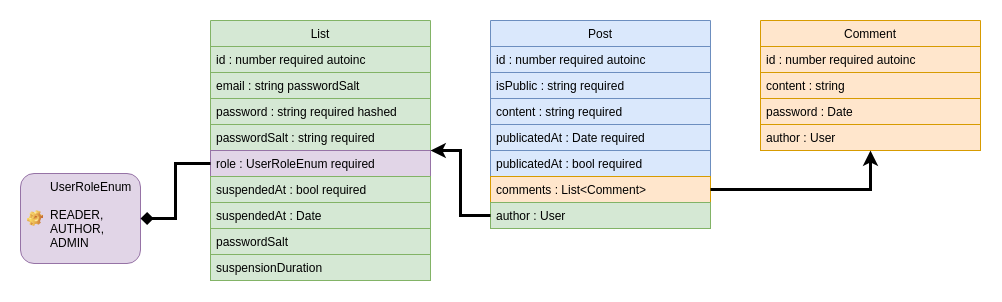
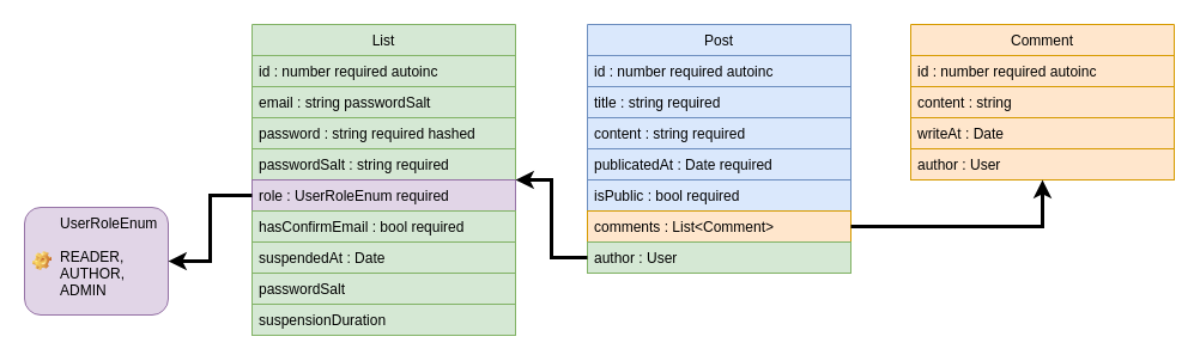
  <mxCell id="0" />
  <mxCell id="1" parent="0" />
  <mxCell id="2" value="List" style="swimlane;fontStyle=0;childLayout=stackLayout;horizontal=1;startSize=26;fillColor=#d5e8d4;horizontalStack=0;resizeParent=1;resizeParentMax=0;resizeLast=0;collapsible=1;marginBottom=0;strokeColor=#82b366;" vertex="1" parent="1"><mxGeometry x="210" y="20" width="220" height="260" as="geometry" /></mxCell>
  <mxCell id="3" value="id : number required autoinc " style="text;strokeColor=#82b366;fillColor=#d5e8d4;align=left;verticalAlign=top;spacingLeft=4;spacingRight=4;overflow=hidden;rotatable=0;points=[[0,0.5],[1,0.5]];portConstraint=eastwest;" vertex="1" parent="2"><mxGeometry y="26" width="220" height="26" as="geometry" /></mxCell>
  <mxCell id="4" value="email : string passwordSalt" style="text;strokeColor=#82b366;fillColor=#d5e8d4;align=left;verticalAlign=top;spacingLeft=4;spacingRight=4;overflow=hidden;rotatable=0;points=[[0,0.5],[1,0.5]];portConstraint=eastwest;" vertex="1" parent="2"><mxGeometry y="52" width="220" height="26" as="geometry" /></mxCell>
  <mxCell id="5" value="password : string required hashed" style="text;strokeColor=#82b366;fillColor=#d5e8d4;align=left;verticalAlign=top;spacingLeft=4;spacingRight=4;overflow=hidden;rotatable=0;points=[[0,0.5],[1,0.5]];portConstraint=eastwest;" vertex="1" parent="2"><mxGeometry y="78" width="220" height="26" as="geometry" /></mxCell>
  <mxCell id="6" value="passwordSalt : string required" style="text;strokeColor=#82b366;fillColor=#d5e8d4;align=left;verticalAlign=top;spacingLeft=4;spacingRight=4;overflow=hidden;rotatable=0;points=[[0,0.5],[1,0.5]];portConstraint=eastwest;" vertex="1" parent="2"><mxGeometry y="104" width="220" height="26" as="geometry" /></mxCell>
  <mxCell id="7" value="role : UserRoleEnum required" style="text;strokeColor=#9673a6;fillColor=#e1d5e7;align=left;verticalAlign=top;spacingLeft=4;spacingRight=4;overflow=hidden;rotatable=0;points=[[0,0.5],[1,0.5]];portConstraint=eastwest;" vertex="1" parent="2"><mxGeometry y="130" width="220" height="26" as="geometry" /></mxCell>
- <mxCell id="8" value="suspendedAt : bool required" style="text;strokeColor=#82b366;fillColor=#d5e8d4;align=left;verticalAlign=top;spacingLeft=4;spacingRight=4;overflow=hidden;rotatable=0;points=[[0,0.5],[1,0.5]];portConstraint=eastwest;" vertex="1" parent="2"><mxGeometry y="156" width="220" height="26" as="geometry" /></mxCell>
+ <mxCell id="8" value="hasConfirmEmail : bool required" style="text;strokeColor=#82b366;fillColor=#d5e8d4;align=left;verticalAlign=top;spacingLeft=4;spacingRight=4;overflow=hidden;rotatable=0;points=[[0,0.5],[1,0.5]];portConstraint=eastwest;" vertex="1" parent="2"><mxGeometry y="156" width="220" height="26" as="geometry" /></mxCell>
  <mxCell id="9" value="suspendedAt : Date" style="text;strokeColor=#82b366;fillColor=#d5e8d4;align=left;verticalAlign=top;spacingLeft=4;spacingRight=4;overflow=hidden;rotatable=0;points=[[0,0.5],[1,0.5]];portConstraint=eastwest;" vertex="1" parent="2"><mxGeometry y="182" width="220" height="26" as="geometry" /></mxCell>
  <mxCell id="10" value="passwordSalt" style="text;strokeColor=#82b366;fillColor=#d5e8d4;align=left;verticalAlign=top;spacingLeft=4;spacingRight=4;overflow=hidden;rotatable=0;points=[[0,0.5],[1,0.5]];portConstraint=eastwest;" vertex="1" parent="2"><mxGeometry y="208" width="220" height="26" as="geometry" /></mxCell>
  <mxCell id="11" value="suspensionDuration" style="text;strokeColor=#82b366;fillColor=#d5e8d4;align=left;verticalAlign=top;spacingLeft=4;spacingRight=4;overflow=hidden;rotatable=0;points=[[0,0.5],[1,0.5]];portConstraint=eastwest;" vertex="1" parent="2"><mxGeometry y="234" width="220" height="26" as="geometry" /></mxCell>
  <mxCell id="12" value="UserRoleEnum&#10;&#10;READER,&#10;AUTHOR,&#10;ADMIN" style="label;fontStyle=0;strokeColor=#9673a6;fillColor=#e1d5e7;align=left;verticalAlign=top;overflow=hidden;spacingLeft=28;spacingRight=4;rotatable=0;points=[[0,0.5],[1,0.5]];portConstraint=eastwest;imageWidth=16;imageHeight=16;image=img/clipart/Gear_128x128.png" vertex="1" parent="1"><mxGeometry x="20" y="173" width="120" height="90" as="geometry" /></mxCell>
- <mxCell id="13" style="edgeStyle=orthogonalEdgeStyle;rounded=0;orthogonalLoop=1;jettySize=auto;html=1;strokeWidth=3;fillColor=#d5e8d4;strokeColor=#000000;endArrow=diamond;" edge="1" parent="1" source="7" target="12"><mxGeometry relative="1" as="geometry" /></mxCell>
+ <mxCell id="13" style="edgeStyle=orthogonalEdgeStyle;rounded=0;orthogonalLoop=1;jettySize=auto;html=1;strokeWidth=3;fillColor=#d5e8d4;strokeColor=#000000;" edge="1" parent="1" source="7" target="12"><mxGeometry relative="1" as="geometry" /></mxCell>
  <mxCell id="14" value="Post" style="swimlane;fontStyle=0;childLayout=stackLayout;horizontal=1;startSize=26;fillColor=#dae8fc;horizontalStack=0;resizeParent=1;resizeParentMax=0;resizeLast=0;collapsible=1;marginBottom=0;strokeColor=#6c8ebf;" vertex="1" parent="1"><mxGeometry x="490" y="20" width="220" height="208" as="geometry" /></mxCell>
  <mxCell id="15" value="id : number required autoinc " style="text;strokeColor=#6c8ebf;fillColor=#dae8fc;align=left;verticalAlign=top;spacingLeft=4;spacingRight=4;overflow=hidden;rotatable=0;points=[[0,0.5],[1,0.5]];portConstraint=eastwest;" vertex="1" parent="14"><mxGeometry y="26" width="220" height="26" as="geometry" /></mxCell>
- <mxCell id="16" value="isPublic : string required" style="text;strokeColor=#6c8ebf;fillColor=#dae8fc;align=left;verticalAlign=top;spacingLeft=4;spacingRight=4;overflow=hidden;rotatable=0;points=[[0,0.5],[1,0.5]];portConstraint=eastwest;" vertex="1" parent="14"><mxGeometry y="52" width="220" height="26" as="geometry" /></mxCell>
+ <mxCell id="16" value="title : string required" style="text;strokeColor=#6c8ebf;fillColor=#dae8fc;align=left;verticalAlign=top;spacingLeft=4;spacingRight=4;overflow=hidden;rotatable=0;points=[[0,0.5],[1,0.5]];portConstraint=eastwest;" vertex="1" parent="14"><mxGeometry y="52" width="220" height="26" as="geometry" /></mxCell>
  <mxCell id="17" value="content : string required" style="text;strokeColor=#6c8ebf;fillColor=#dae8fc;align=left;verticalAlign=top;spacingLeft=4;spacingRight=4;overflow=hidden;rotatable=0;points=[[0,0.5],[1,0.5]];portConstraint=eastwest;" vertex="1" parent="14"><mxGeometry y="78" width="220" height="26" as="geometry" /></mxCell>
  <mxCell id="18" value="publicatedAt : Date required" style="text;strokeColor=#6c8ebf;fillColor=#dae8fc;align=left;verticalAlign=top;spacingLeft=4;spacingRight=4;overflow=hidden;rotatable=0;points=[[0,0.5],[1,0.5]];portConstraint=eastwest;" vertex="1" parent="14"><mxGeometry y="104" width="220" height="26" as="geometry" /></mxCell>
- <mxCell id="19" value="publicatedAt : bool required" style="text;strokeColor=#6c8ebf;fillColor=#dae8fc;align=left;verticalAlign=top;spacingLeft=4;spacingRight=4;overflow=hidden;rotatable=0;points=[[0,0.5],[1,0.5]];portConstraint=eastwest;" vertex="1" parent="14"><mxGeometry y="130" width="220" height="26" as="geometry" /></mxCell>
+ <mxCell id="19" value="isPublic : bool required" style="text;strokeColor=#6c8ebf;fillColor=#dae8fc;align=left;verticalAlign=top;spacingLeft=4;spacingRight=4;overflow=hidden;rotatable=0;points=[[0,0.5],[1,0.5]];portConstraint=eastwest;" vertex="1" parent="14"><mxGeometry y="130" width="220" height="26" as="geometry" /></mxCell>
  <mxCell id="20" value="comments : List&lt;Comment&gt;" style="text;strokeColor=#d79b00;fillColor=#ffe6cc;align=left;verticalAlign=top;spacingLeft=4;spacingRight=4;overflow=hidden;rotatable=0;points=[[0,0.5],[1,0.5]];portConstraint=eastwest;" vertex="1" parent="14"><mxGeometry y="156" width="220" height="26" as="geometry" /></mxCell>
  <mxCell id="21" value="author : User" style="text;strokeColor=#82b366;fillColor=#d5e8d4;align=left;verticalAlign=top;spacingLeft=4;spacingRight=4;overflow=hidden;rotatable=0;points=[[0,0.5],[1,0.5]];portConstraint=eastwest;" vertex="1" parent="14"><mxGeometry y="182" width="220" height="26" as="geometry" /></mxCell>
  <mxCell id="22" value="Comment" style="swimlane;fontStyle=0;childLayout=stackLayout;horizontal=1;startSize=26;fillColor=#ffe6cc;horizontalStack=0;resizeParent=1;resizeParentMax=0;resizeLast=0;collapsible=1;marginBottom=0;strokeColor=#d79b00;" vertex="1" parent="1"><mxGeometry x="760" y="20" width="220" height="130" as="geometry" /></mxCell>
  <mxCell id="23" value="id : number required autoinc " style="text;strokeColor=#d79b00;fillColor=#ffe6cc;align=left;verticalAlign=top;spacingLeft=4;spacingRight=4;overflow=hidden;rotatable=0;points=[[0,0.5],[1,0.5]];portConstraint=eastwest;" vertex="1" parent="22"><mxGeometry y="26" width="220" height="26" as="geometry" /></mxCell>
  <mxCell id="24" value="content : string" style="text;strokeColor=#d79b00;fillColor=#ffe6cc;align=left;verticalAlign=top;spacingLeft=4;spacingRight=4;overflow=hidden;rotatable=0;points=[[0,0.5],[1,0.5]];portConstraint=eastwest;" vertex="1" parent="22"><mxGeometry y="52" width="220" height="26" as="geometry" /></mxCell>
- <mxCell id="25" value="password : Date" style="text;strokeColor=#d79b00;fillColor=#ffe6cc;align=left;verticalAlign=top;spacingLeft=4;spacingRight=4;overflow=hidden;rotatable=0;points=[[0,0.5],[1,0.5]];portConstraint=eastwest;" vertex="1" parent="22"><mxGeometry y="78" width="220" height="26" as="geometry" /></mxCell>
+ <mxCell id="25" value="writeAt : Date" style="text;strokeColor=#d79b00;fillColor=#ffe6cc;align=left;verticalAlign=top;spacingLeft=4;spacingRight=4;overflow=hidden;rotatable=0;points=[[0,0.5],[1,0.5]];portConstraint=eastwest;" vertex="1" parent="22"><mxGeometry y="78" width="220" height="26" as="geometry" /></mxCell>
  <mxCell id="26" value="author : User" style="text;strokeColor=#d79b00;fillColor=#ffe6cc;align=left;verticalAlign=top;spacingLeft=4;spacingRight=4;overflow=hidden;rotatable=0;points=[[0,0.5],[1,0.5]];portConstraint=eastwest;" vertex="1" parent="22"><mxGeometry y="104" width="220" height="26" as="geometry" /></mxCell>
  <mxCell id="27" style="edgeStyle=orthogonalEdgeStyle;rounded=0;orthogonalLoop=1;jettySize=auto;html=1;strokeColor=#000000;strokeWidth=3;" edge="1" parent="1" source="20" target="22"><mxGeometry relative="1" as="geometry" /></mxCell>
  <mxCell id="28" style="edgeStyle=orthogonalEdgeStyle;rounded=0;orthogonalLoop=1;jettySize=auto;html=1;strokeColor=#000000;strokeWidth=3;" edge="1" parent="1" source="21" target="2"><mxGeometry relative="1" as="geometry" /></mxCell>
